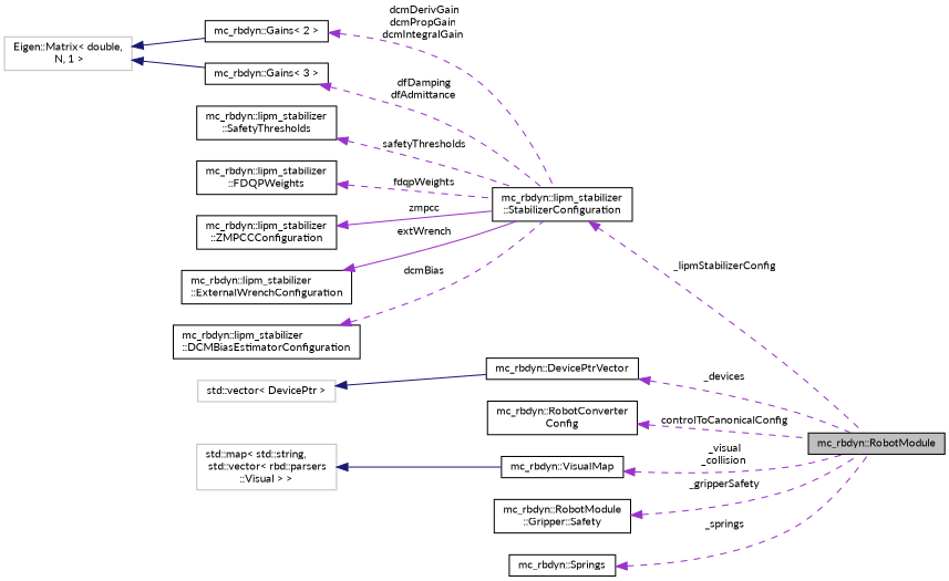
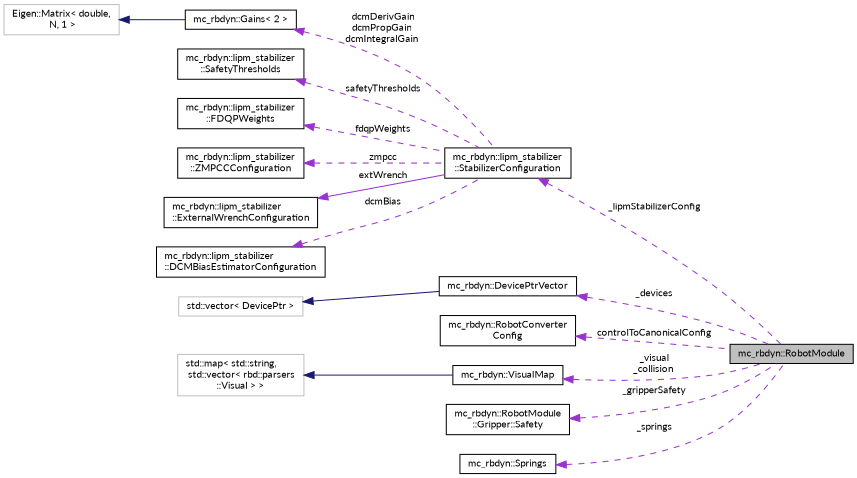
  digraph {
    fontname=Lato
    rankdir=LR
    node [color=black fillcolor=white fontname=Lato fontsize=10 shape=record style=filled]
    edge [color=darkorchid3 dir=back fontname=Lato fontsize=10 labelfontname=Helvetica labelfontsize=10 style=dashed]
    n1 [fillcolor=grey75 fontcolor=black height=0.2 label="mc_rbdyn::RobotModule" width=0.4]
    n2 [height=0.2 label="mc_rbdyn::lipm_stabilizer\l::StabilizerConfiguration" width=0.4]
    n3 [height=0.2 label="mc_rbdyn::Gains\< 2 \>" width=0.4]
    n4 [color=grey75 height=0.2 label="Eigen::Matrix\< double,\l N, 1 \>" width=0.4]
-   n5 [height=0.2 label="mc_rbdyn::Gains\< 3 \>" width=0.4]
    n6 [height=0.2 label="mc_rbdyn::lipm_stabilizer\l::SafetyThresholds" width=0.4]
    n7 [height=0.2 label="mc_rbdyn::lipm_stabilizer\l::FDQPWeights" width=0.4]
    n8 [height=0.2 label="mc_rbdyn::lipm_stabilizer\l::ZMPCCConfiguration" width=0.4]
    n9 [height=0.2 label="mc_rbdyn::lipm_stabilizer\l::ExternalWrenchConfiguration" width=0.4]
    n10 [height=0.2 label="mc_rbdyn::lipm_stabilizer\l::DCMBiasEstimatorConfiguration" width=0.4]
    n11 [height=0.2 label="mc_rbdyn::DevicePtrVector" width=0.4]
    n12 [color=grey75 height=0.2 label="std::vector\< DevicePtr \>" width=0.4]
    n13 [height=0.2 label="mc_rbdyn::RobotConverter\lConfig" width=0.4]
    n14 [height=0.2 label="mc_rbdyn::VisualMap" width=0.4]
    n15 [color=grey75 height=0.2 label="std::map\< std::string,\l std::vector\< rbd::parsers\l::Visual \> \>" width=0.4]
    n16 [height=0.2 label="mc_rbdyn::RobotModule\l::Gripper::Safety" width=0.4]
    n17 [height=0.2 label="mc_rbdyn::Springs" width=0.4]
    n2 -> n1 [label=" _lipmStabilizerConfig"]
    n3 -> n2 [label=" dcmDerivGain\ndcmPropGain\ndcmIntegralGain"]
    n4 -> n3 [color=midnightblue style=solid]
-   n4 -> n5 [color=midnightblue style=solid]
-   n5 -> n2 [label=" dfDamping\ndfAdmittance"]
    n6 -> n2 [label=" safetyThresholds"]
    n7 -> n2 [label=" fdqpWeights"]
-   n8 -> n2 [label=" zmpcc" style=solid]
+   n8 -> n2 [label=" zmpcc"]
    n9 -> n2 [label=" extWrench" style=solid]
    n10 -> n2 [label=" dcmBias"]
    n11 -> n1 [label=" _devices"]
    n12 -> n11 [color=midnightblue style=solid]
    n13 -> n1 [label=" controlToCanonicalConfig"]
    n14 -> n1 [label=" _visual\n_collision"]
    n15 -> n14 [color=midnightblue style=solid]
    n16 -> n1 [label=" _gripperSafety"]
    n17 -> n1 [label=" _springs"]
  }
